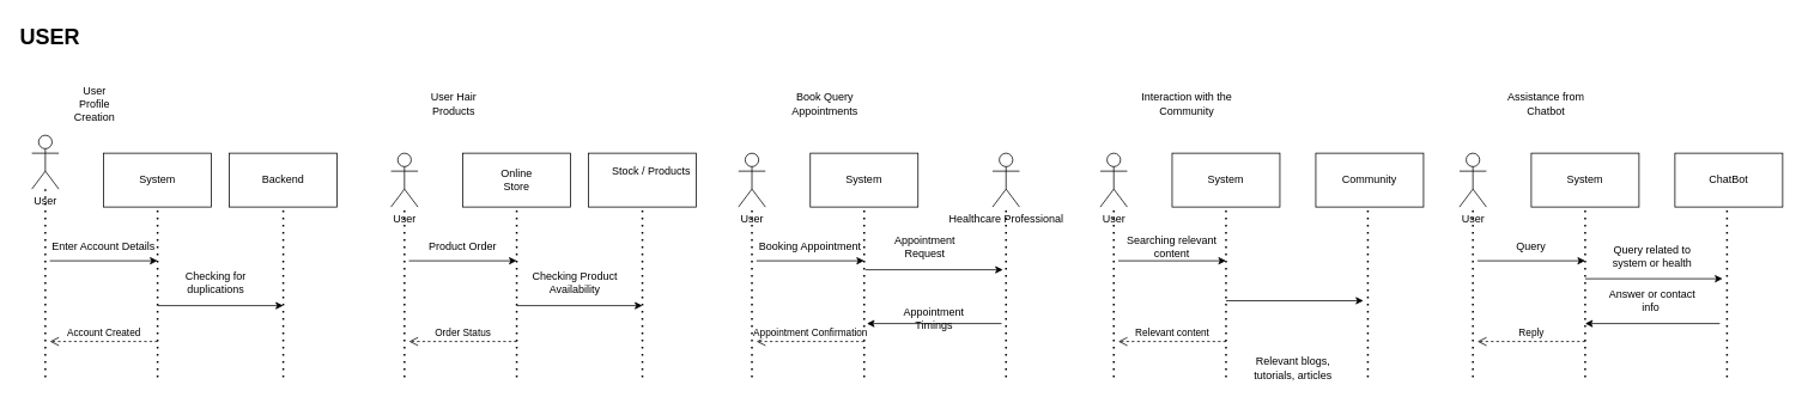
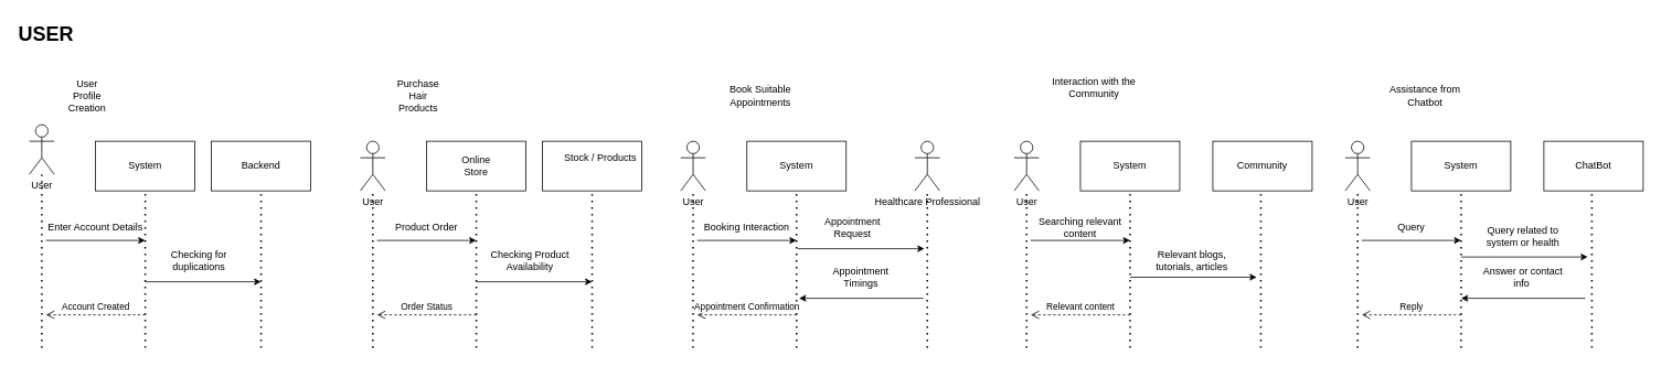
  <mxCell id="0" />
  <mxCell id="1" parent="0" />
  <mxCell id="2" value="User" style="shape=umlActor;verticalLabelPosition=bottom;verticalAlign=top;html=1;outlineConnect=0;" vertex="1" parent="1"><mxGeometry x="35" y="150" width="30" height="60" as="geometry" /></mxCell>
  <mxCell id="3" value="User Profile Creation" style="text;html=1;align=center;verticalAlign=middle;whiteSpace=wrap;rounded=0;" vertex="1" parent="1"><mxGeometry x="75" y="100" width="60" height="30" as="geometry" /></mxCell>
  <mxCell id="4" value="" style="endArrow=none;dashed=1;html=1;dashPattern=1 3;strokeWidth=2;rounded=0;" edge="1" parent="1" target="2"><mxGeometry width="50" height="50" relative="1" as="geometry"><mxPoint x="50" y="420" as="sourcePoint" /><mxPoint x="155" y="230" as="targetPoint" /></mxGeometry></mxCell>
  <mxCell id="5" value="" style="endArrow=none;dashed=1;html=1;dashPattern=1 3;strokeWidth=2;rounded=0;" edge="1" parent="1"><mxGeometry width="50" height="50" relative="1" as="geometry"><mxPoint x="175" y="420" as="sourcePoint" /><mxPoint x="175" y="230" as="targetPoint" /></mxGeometry></mxCell>
  <mxCell id="6" value="" style="rounded=0;whiteSpace=wrap;html=1;" vertex="1" parent="1"><mxGeometry x="115" y="170" width="120" height="60" as="geometry" /></mxCell>
  <mxCell id="7" value="System" style="text;html=1;align=center;verticalAlign=middle;whiteSpace=wrap;rounded=0;" vertex="1" parent="1"><mxGeometry x="145" y="185" width="60" height="30" as="geometry" /></mxCell>
  <mxCell id="8" value="" style="endArrow=classic;html=1;rounded=0;" edge="1" parent="1"><mxGeometry width="50" height="50" relative="1" as="geometry"><mxPoint x="55" y="290" as="sourcePoint" /><mxPoint x="175" y="290" as="targetPoint" /></mxGeometry></mxCell>
  <mxCell id="9" value="Account Created" style="html=1;verticalAlign=bottom;endArrow=open;dashed=1;endSize=8;curved=0;rounded=0;" edge="1" parent="1"><mxGeometry relative="1" as="geometry"><mxPoint x="175" y="380" as="sourcePoint" /><mxPoint x="55" y="380" as="targetPoint" /></mxGeometry></mxCell>
  <mxCell id="10" value="" style="endArrow=none;dashed=1;html=1;dashPattern=1 3;strokeWidth=2;rounded=0;" edge="1" parent="1"><mxGeometry width="50" height="50" relative="1" as="geometry"><mxPoint x="315" y="420" as="sourcePoint" /><mxPoint x="315" y="230" as="targetPoint" /></mxGeometry></mxCell>
  <mxCell id="11" value="" style="rounded=0;whiteSpace=wrap;html=1;" vertex="1" parent="1"><mxGeometry x="255" y="170" width="120" height="60" as="geometry" /></mxCell>
  <mxCell id="12" value="Backend" style="text;html=1;align=center;verticalAlign=middle;whiteSpace=wrap;rounded=0;" vertex="1" parent="1"><mxGeometry x="285" y="185" width="60" height="30" as="geometry" /></mxCell>
  <mxCell id="13" value="" style="endArrow=classic;html=1;rounded=0;" edge="1" parent="1"><mxGeometry width="50" height="50" relative="1" as="geometry"><mxPoint x="175" y="340" as="sourcePoint" /><mxPoint x="315" y="340" as="targetPoint" /></mxGeometry></mxCell>
  <mxCell id="14" value="Enter Account Details" style="text;html=1;align=center;verticalAlign=middle;whiteSpace=wrap;rounded=0;" vertex="1" parent="1"><mxGeometry x="55" y="260" width="120" height="30" as="geometry" /></mxCell>
  <mxCell id="15" value="Checking for duplications" style="text;html=1;align=center;verticalAlign=middle;whiteSpace=wrap;rounded=0;" vertex="1" parent="1"><mxGeometry x="185" y="300" width="110" height="30" as="geometry" /></mxCell>
  <mxCell id="16" value="User&lt;div&gt;&lt;br&gt;&lt;/div&gt;" style="shape=umlActor;verticalLabelPosition=bottom;verticalAlign=top;html=1;outlineConnect=0;" vertex="1" parent="1"><mxGeometry x="435" y="170" width="30" height="60" as="geometry" /></mxCell>
- <mxCell id="17" value="User Hair Products" style="text;html=1;align=center;verticalAlign=middle;whiteSpace=wrap;rounded=0;" vertex="1" parent="1"><mxGeometry x="475" y="100" width="60" height="30" as="geometry" /></mxCell>
+ <mxCell id="17" value="Purchase Hair Products" style="text;html=1;align=center;verticalAlign=middle;whiteSpace=wrap;rounded=0;" vertex="1" parent="1"><mxGeometry x="475" y="100" width="60" height="30" as="geometry" /></mxCell>
  <mxCell id="18" value="" style="endArrow=none;dashed=1;html=1;dashPattern=1 3;strokeWidth=2;rounded=0;" edge="1" parent="1" target="16"><mxGeometry width="50" height="50" relative="1" as="geometry"><mxPoint x="450" y="420" as="sourcePoint" /><mxPoint x="555" y="230" as="targetPoint" /></mxGeometry></mxCell>
  <mxCell id="19" value="" style="endArrow=none;dashed=1;html=1;dashPattern=1 3;strokeWidth=2;rounded=0;" edge="1" parent="1"><mxGeometry width="50" height="50" relative="1" as="geometry"><mxPoint x="575" y="420" as="sourcePoint" /><mxPoint x="575" y="230" as="targetPoint" /></mxGeometry></mxCell>
  <mxCell id="20" value="" style="rounded=0;whiteSpace=wrap;html=1;" vertex="1" parent="1"><mxGeometry x="515" y="170" width="120" height="60" as="geometry" /></mxCell>
  <mxCell id="21" value="Online Store" style="text;html=1;align=center;verticalAlign=middle;whiteSpace=wrap;rounded=0;" vertex="1" parent="1"><mxGeometry x="545" y="185" width="60" height="30" as="geometry" /></mxCell>
  <mxCell id="22" value="" style="endArrow=classic;html=1;rounded=0;" edge="1" parent="1"><mxGeometry width="50" height="50" relative="1" as="geometry"><mxPoint x="455" y="290" as="sourcePoint" /><mxPoint x="575" y="290" as="targetPoint" /></mxGeometry></mxCell>
  <mxCell id="23" value="Order Status" style="html=1;verticalAlign=bottom;endArrow=open;dashed=1;endSize=8;curved=0;rounded=0;" edge="1" parent="1"><mxGeometry relative="1" as="geometry"><mxPoint x="575" y="380" as="sourcePoint" /><mxPoint x="455" y="380" as="targetPoint" /></mxGeometry></mxCell>
  <mxCell id="24" value="" style="endArrow=none;dashed=1;html=1;dashPattern=1 3;strokeWidth=2;rounded=0;" edge="1" parent="1"><mxGeometry width="50" height="50" relative="1" as="geometry"><mxPoint x="715" y="420" as="sourcePoint" /><mxPoint x="715" y="230" as="targetPoint" /></mxGeometry></mxCell>
  <mxCell id="25" value="" style="rounded=0;whiteSpace=wrap;html=1;" vertex="1" parent="1"><mxGeometry x="655" y="170" width="120" height="60" as="geometry" /></mxCell>
  <mxCell id="26" value="Stock / Products" style="text;html=1;align=center;verticalAlign=middle;whiteSpace=wrap;rounded=0;" vertex="1" parent="1"><mxGeometry x="680" y="175" width="90" height="30" as="geometry" /></mxCell>
  <mxCell id="27" value="" style="endArrow=classic;html=1;rounded=0;" edge="1" parent="1"><mxGeometry width="50" height="50" relative="1" as="geometry"><mxPoint x="575" y="340" as="sourcePoint" /><mxPoint x="715" y="340" as="targetPoint" /></mxGeometry></mxCell>
  <mxCell id="28" value="Product Order" style="text;html=1;align=center;verticalAlign=middle;whiteSpace=wrap;rounded=0;" vertex="1" parent="1"><mxGeometry x="455" y="260" width="120" height="30" as="geometry" /></mxCell>
  <mxCell id="29" value="Checking Product Availability" style="text;html=1;align=center;verticalAlign=middle;whiteSpace=wrap;rounded=0;" vertex="1" parent="1"><mxGeometry x="585" y="300" width="110" height="30" as="geometry" /></mxCell>
  <mxCell id="30" value="User&lt;div&gt;&lt;br&gt;&lt;/div&gt;" style="shape=umlActor;verticalLabelPosition=bottom;verticalAlign=top;html=1;outlineConnect=0;" vertex="1" parent="1"><mxGeometry x="822" y="170" width="30" height="60" as="geometry" /></mxCell>
- <mxCell id="31" value="Book Query Appointments" style="text;html=1;align=center;verticalAlign=middle;whiteSpace=wrap;rounded=0;" vertex="1" parent="1"><mxGeometry x="862" y="100" width="113" height="30" as="geometry" /></mxCell>
+ <mxCell id="31" value="Book Suitable Appointments" style="text;html=1;align=center;verticalAlign=middle;whiteSpace=wrap;rounded=0;" vertex="1" parent="1"><mxGeometry x="862" y="100" width="113" height="30" as="geometry" /></mxCell>
  <mxCell id="32" value="" style="endArrow=none;dashed=1;html=1;dashPattern=1 3;strokeWidth=2;rounded=0;" edge="1" parent="1" target="30"><mxGeometry width="50" height="50" relative="1" as="geometry"><mxPoint x="837" y="420" as="sourcePoint" /><mxPoint x="942" y="230" as="targetPoint" /></mxGeometry></mxCell>
  <mxCell id="33" value="" style="endArrow=none;dashed=1;html=1;dashPattern=1 3;strokeWidth=2;rounded=0;" edge="1" parent="1"><mxGeometry width="50" height="50" relative="1" as="geometry"><mxPoint x="962" y="420" as="sourcePoint" /><mxPoint x="962" y="230" as="targetPoint" /></mxGeometry></mxCell>
  <mxCell id="34" value="" style="rounded=0;whiteSpace=wrap;html=1;" vertex="1" parent="1"><mxGeometry x="902" y="170" width="120" height="60" as="geometry" /></mxCell>
  <mxCell id="35" value="System" style="text;html=1;align=center;verticalAlign=middle;whiteSpace=wrap;rounded=0;" vertex="1" parent="1"><mxGeometry x="932" y="185" width="60" height="30" as="geometry" /></mxCell>
  <mxCell id="36" value="" style="endArrow=classic;html=1;rounded=0;" edge="1" parent="1"><mxGeometry width="50" height="50" relative="1" as="geometry"><mxPoint x="842" y="290" as="sourcePoint" /><mxPoint x="962" y="290" as="targetPoint" /></mxGeometry></mxCell>
  <mxCell id="37" value="Appointment Confirmation" style="html=1;verticalAlign=bottom;endArrow=open;dashed=1;endSize=8;curved=0;rounded=0;" edge="1" parent="1"><mxGeometry relative="1" as="geometry"><mxPoint x="962" y="380" as="sourcePoint" /><mxPoint x="842" y="380" as="targetPoint" /></mxGeometry></mxCell>
  <mxCell id="38" value="" style="endArrow=none;dashed=1;html=1;dashPattern=1 3;strokeWidth=2;rounded=0;" edge="1" parent="1" target="42"><mxGeometry width="50" height="50" relative="1" as="geometry"><mxPoint x="1120" y="420" as="sourcePoint" /><mxPoint x="1115" y="230" as="targetPoint" /></mxGeometry></mxCell>
  <mxCell id="39" value="" style="endArrow=classic;html=1;rounded=0;" edge="1" parent="1"><mxGeometry width="50" height="50" relative="1" as="geometry"><mxPoint x="963.5" y="300" as="sourcePoint" /><mxPoint x="1116.5" y="300" as="targetPoint" /></mxGeometry></mxCell>
- <mxCell id="40" value="Booking Appointment" style="text;html=1;align=center;verticalAlign=middle;whiteSpace=wrap;rounded=0;" vertex="1" parent="1"><mxGeometry x="842" y="260" width="120" height="30" as="geometry" /></mxCell>
+ <mxCell id="40" value="Booking Interaction" style="text;html=1;align=center;verticalAlign=middle;whiteSpace=wrap;rounded=0;" vertex="1" parent="1"><mxGeometry x="842" y="260" width="120" height="30" as="geometry" /></mxCell>
  <mxCell id="41" value="Appointment Request" style="text;html=1;align=center;verticalAlign=middle;whiteSpace=wrap;rounded=0;" vertex="1" parent="1"><mxGeometry x="975" y="260" width="110" height="30" as="geometry" /></mxCell>
  <mxCell id="42" value="&lt;div&gt;Healthcare Professional&lt;/div&gt;" style="shape=umlActor;verticalLabelPosition=bottom;verticalAlign=top;html=1;outlineConnect=0;" vertex="1" parent="1"><mxGeometry x="1105" y="170" width="30" height="60" as="geometry" /></mxCell>
  <mxCell id="43" value="" style="endArrow=classic;html=1;rounded=0;" edge="1" parent="1"><mxGeometry width="50" height="50" relative="1" as="geometry"><mxPoint x="1115" y="360" as="sourcePoint" /><mxPoint x="965" y="360" as="targetPoint" /></mxGeometry></mxCell>
- <mxCell id="44" value="Appointment Timings" style="text;html=1;align=center;verticalAlign=middle;whiteSpace=wrap;rounded=0;" vertex="1" parent="1"><mxGeometry x="985" y="340" width="110" height="30" as="geometry" /></mxCell>
+ <mxCell id="44" value="Appointment Timings" style="text;html=1;align=center;verticalAlign=middle;whiteSpace=wrap;rounded=0;" vertex="1" parent="1"><mxGeometry x="985" y="320" width="110" height="30" as="geometry" /></mxCell>
  <mxCell id="45" value="User&lt;div&gt;&lt;br&gt;&lt;/div&gt;" style="shape=umlActor;verticalLabelPosition=bottom;verticalAlign=top;html=1;outlineConnect=0;" vertex="1" parent="1"><mxGeometry x="1225" y="170" width="30" height="60" as="geometry" /></mxCell>
- <mxCell id="46" value="Interaction with the Community" style="text;html=1;align=center;verticalAlign=middle;whiteSpace=wrap;rounded=0;" vertex="1" parent="1"><mxGeometry x="1265" y="100" width="113" height="30" as="geometry" /></mxCell>
+ <mxCell id="46" value="Interaction with the Community" style="text;html=1;align=center;verticalAlign=middle;whiteSpace=wrap;rounded=0;" vertex="1" parent="1"><mxGeometry x="1265" y="90" width="113" height="30" as="geometry" /></mxCell>
  <mxCell id="47" value="" style="endArrow=none;dashed=1;html=1;dashPattern=1 3;strokeWidth=2;rounded=0;" edge="1" parent="1" target="45"><mxGeometry width="50" height="50" relative="1" as="geometry"><mxPoint x="1240" y="420" as="sourcePoint" /><mxPoint x="1345" y="230" as="targetPoint" /></mxGeometry></mxCell>
  <mxCell id="48" value="" style="endArrow=none;dashed=1;html=1;dashPattern=1 3;strokeWidth=2;rounded=0;" edge="1" parent="1"><mxGeometry width="50" height="50" relative="1" as="geometry"><mxPoint x="1365" y="420" as="sourcePoint" /><mxPoint x="1365" y="230" as="targetPoint" /></mxGeometry></mxCell>
  <mxCell id="49" value="" style="rounded=0;whiteSpace=wrap;html=1;" vertex="1" parent="1"><mxGeometry x="1305" y="170" width="120" height="60" as="geometry" /></mxCell>
  <mxCell id="50" value="System" style="text;html=1;align=center;verticalAlign=middle;whiteSpace=wrap;rounded=0;" vertex="1" parent="1"><mxGeometry x="1335" y="185" width="60" height="30" as="geometry" /></mxCell>
  <mxCell id="51" value="" style="endArrow=classic;html=1;rounded=0;" edge="1" parent="1"><mxGeometry width="50" height="50" relative="1" as="geometry"><mxPoint x="1245" y="290" as="sourcePoint" /><mxPoint x="1365" y="290" as="targetPoint" /></mxGeometry></mxCell>
  <mxCell id="52" value="Relevant content" style="html=1;verticalAlign=bottom;endArrow=open;dashed=1;endSize=8;curved=0;rounded=0;" edge="1" parent="1"><mxGeometry relative="1" as="geometry"><mxPoint x="1365" y="380" as="sourcePoint" /><mxPoint x="1245" y="380" as="targetPoint" /></mxGeometry></mxCell>
  <mxCell id="53" value="" style="endArrow=none;dashed=1;html=1;dashPattern=1 3;strokeWidth=2;rounded=0;" edge="1" parent="1"><mxGeometry width="50" height="50" relative="1" as="geometry"><mxPoint x="1523" y="420" as="sourcePoint" /><mxPoint x="1523" y="230" as="targetPoint" /></mxGeometry></mxCell>
  <mxCell id="54" value="" style="endArrow=classic;html=1;rounded=0;" edge="1" parent="1"><mxGeometry width="50" height="50" relative="1" as="geometry"><mxPoint x="1365" y="334.5" as="sourcePoint" /><mxPoint x="1518" y="334.5" as="targetPoint" /></mxGeometry></mxCell>
  <mxCell id="55" value="Searching relevant content" style="text;html=1;align=center;verticalAlign=middle;whiteSpace=wrap;rounded=0;" vertex="1" parent="1"><mxGeometry x="1245" y="260" width="120" height="30" as="geometry" /></mxCell>
- <mxCell id="56" value="Relevant blogs, tutorials, articles" style="text;html=1;align=center;verticalAlign=middle;whiteSpace=wrap;rounded=0;" vertex="1" parent="1"><mxGeometry x="1385" y="395" width="110" height="30" as="geometry" /></mxCell>
+ <mxCell id="56" value="Relevant blogs, tutorials, articles" style="text;html=1;align=center;verticalAlign=middle;whiteSpace=wrap;rounded=0;" vertex="1" parent="1"><mxGeometry x="1385" y="300" width="110" height="30" as="geometry" /></mxCell>
  <mxCell id="57" value="" style="rounded=0;whiteSpace=wrap;html=1;" vertex="1" parent="1"><mxGeometry x="1465" y="170" width="120" height="60" as="geometry" /></mxCell>
  <mxCell id="58" value="Community" style="text;html=1;align=center;verticalAlign=middle;whiteSpace=wrap;rounded=0;" vertex="1" parent="1"><mxGeometry x="1495" y="185" width="60" height="30" as="geometry" /></mxCell>
  <mxCell id="59" value="User&lt;div&gt;&lt;br&gt;&lt;/div&gt;" style="shape=umlActor;verticalLabelPosition=bottom;verticalAlign=top;html=1;outlineConnect=0;" vertex="1" parent="1"><mxGeometry x="1625" y="170" width="30" height="60" as="geometry" /></mxCell>
  <mxCell id="60" value="Assistance from Chatbot" style="text;html=1;align=center;verticalAlign=middle;whiteSpace=wrap;rounded=0;" vertex="1" parent="1"><mxGeometry x="1665" y="100" width="113" height="30" as="geometry" /></mxCell>
  <mxCell id="61" value="" style="endArrow=none;dashed=1;html=1;dashPattern=1 3;strokeWidth=2;rounded=0;" edge="1" parent="1" target="59"><mxGeometry width="50" height="50" relative="1" as="geometry"><mxPoint x="1640" y="420" as="sourcePoint" /><mxPoint x="1745" y="230" as="targetPoint" /></mxGeometry></mxCell>
  <mxCell id="62" value="" style="endArrow=none;dashed=1;html=1;dashPattern=1 3;strokeWidth=2;rounded=0;" edge="1" parent="1"><mxGeometry width="50" height="50" relative="1" as="geometry"><mxPoint x="1765" y="420" as="sourcePoint" /><mxPoint x="1765" y="230" as="targetPoint" /></mxGeometry></mxCell>
  <mxCell id="63" value="" style="rounded=0;whiteSpace=wrap;html=1;" vertex="1" parent="1"><mxGeometry x="1705" y="170" width="120" height="60" as="geometry" /></mxCell>
  <mxCell id="64" value="System" style="text;html=1;align=center;verticalAlign=middle;whiteSpace=wrap;rounded=0;" vertex="1" parent="1"><mxGeometry x="1735" y="185" width="60" height="30" as="geometry" /></mxCell>
  <mxCell id="65" value="" style="endArrow=classic;html=1;rounded=0;" edge="1" parent="1"><mxGeometry width="50" height="50" relative="1" as="geometry"><mxPoint x="1645" y="290" as="sourcePoint" /><mxPoint x="1765" y="290" as="targetPoint" /></mxGeometry></mxCell>
  <mxCell id="66" value="Reply" style="html=1;verticalAlign=bottom;endArrow=open;dashed=1;endSize=8;curved=0;rounded=0;" edge="1" parent="1"><mxGeometry relative="1" as="geometry"><mxPoint x="1765" y="380" as="sourcePoint" /><mxPoint x="1645" y="380" as="targetPoint" /></mxGeometry></mxCell>
  <mxCell id="67" value="" style="endArrow=none;dashed=1;html=1;dashPattern=1 3;strokeWidth=2;rounded=0;" edge="1" parent="1"><mxGeometry width="50" height="50" relative="1" as="geometry"><mxPoint x="1923" y="420" as="sourcePoint" /><mxPoint x="1923" y="230" as="targetPoint" /></mxGeometry></mxCell>
  <mxCell id="68" value="" style="endArrow=classic;html=1;rounded=0;" edge="1" parent="1"><mxGeometry width="50" height="50" relative="1" as="geometry"><mxPoint x="1765" y="310" as="sourcePoint" /><mxPoint x="1918" y="310" as="targetPoint" /></mxGeometry></mxCell>
  <mxCell id="69" value="Query" style="text;html=1;align=center;verticalAlign=middle;whiteSpace=wrap;rounded=0;" vertex="1" parent="1"><mxGeometry x="1645" y="260" width="120" height="30" as="geometry" /></mxCell>
  <mxCell id="70" value="Query related to system or health" style="text;html=1;align=center;verticalAlign=middle;whiteSpace=wrap;rounded=0;" vertex="1" parent="1"><mxGeometry x="1785" y="270" width="110" height="30" as="geometry" /></mxCell>
  <mxCell id="71" value="" style="rounded=0;whiteSpace=wrap;html=1;" vertex="1" parent="1"><mxGeometry x="1865" y="170" width="120" height="60" as="geometry" /></mxCell>
  <mxCell id="72" value="ChatBot" style="text;html=1;align=center;verticalAlign=middle;whiteSpace=wrap;rounded=0;" vertex="1" parent="1"><mxGeometry x="1895" y="185" width="60" height="30" as="geometry" /></mxCell>
  <mxCell id="73" value="" style="endArrow=classic;html=1;rounded=0;" edge="1" parent="1"><mxGeometry width="50" height="50" relative="1" as="geometry"><mxPoint x="1915" y="360" as="sourcePoint" /><mxPoint x="1765" y="360" as="targetPoint" /></mxGeometry></mxCell>
  <mxCell id="74" value="Answer or contact info&amp;nbsp;" style="text;html=1;align=center;verticalAlign=middle;whiteSpace=wrap;rounded=0;" vertex="1" parent="1"><mxGeometry x="1785" y="320" width="110" height="30" as="geometry" /></mxCell>
  <mxCell id="75" value="&lt;h1 style=&quot;margin-top: 0px;&quot;&gt;USER&lt;/h1&gt;" style="text;html=1;whiteSpace=wrap;overflow=hidden;rounded=0;" vertex="1" parent="1"><mxGeometry x="20" y="20" width="440" height="120" as="geometry" /></mxCell>
